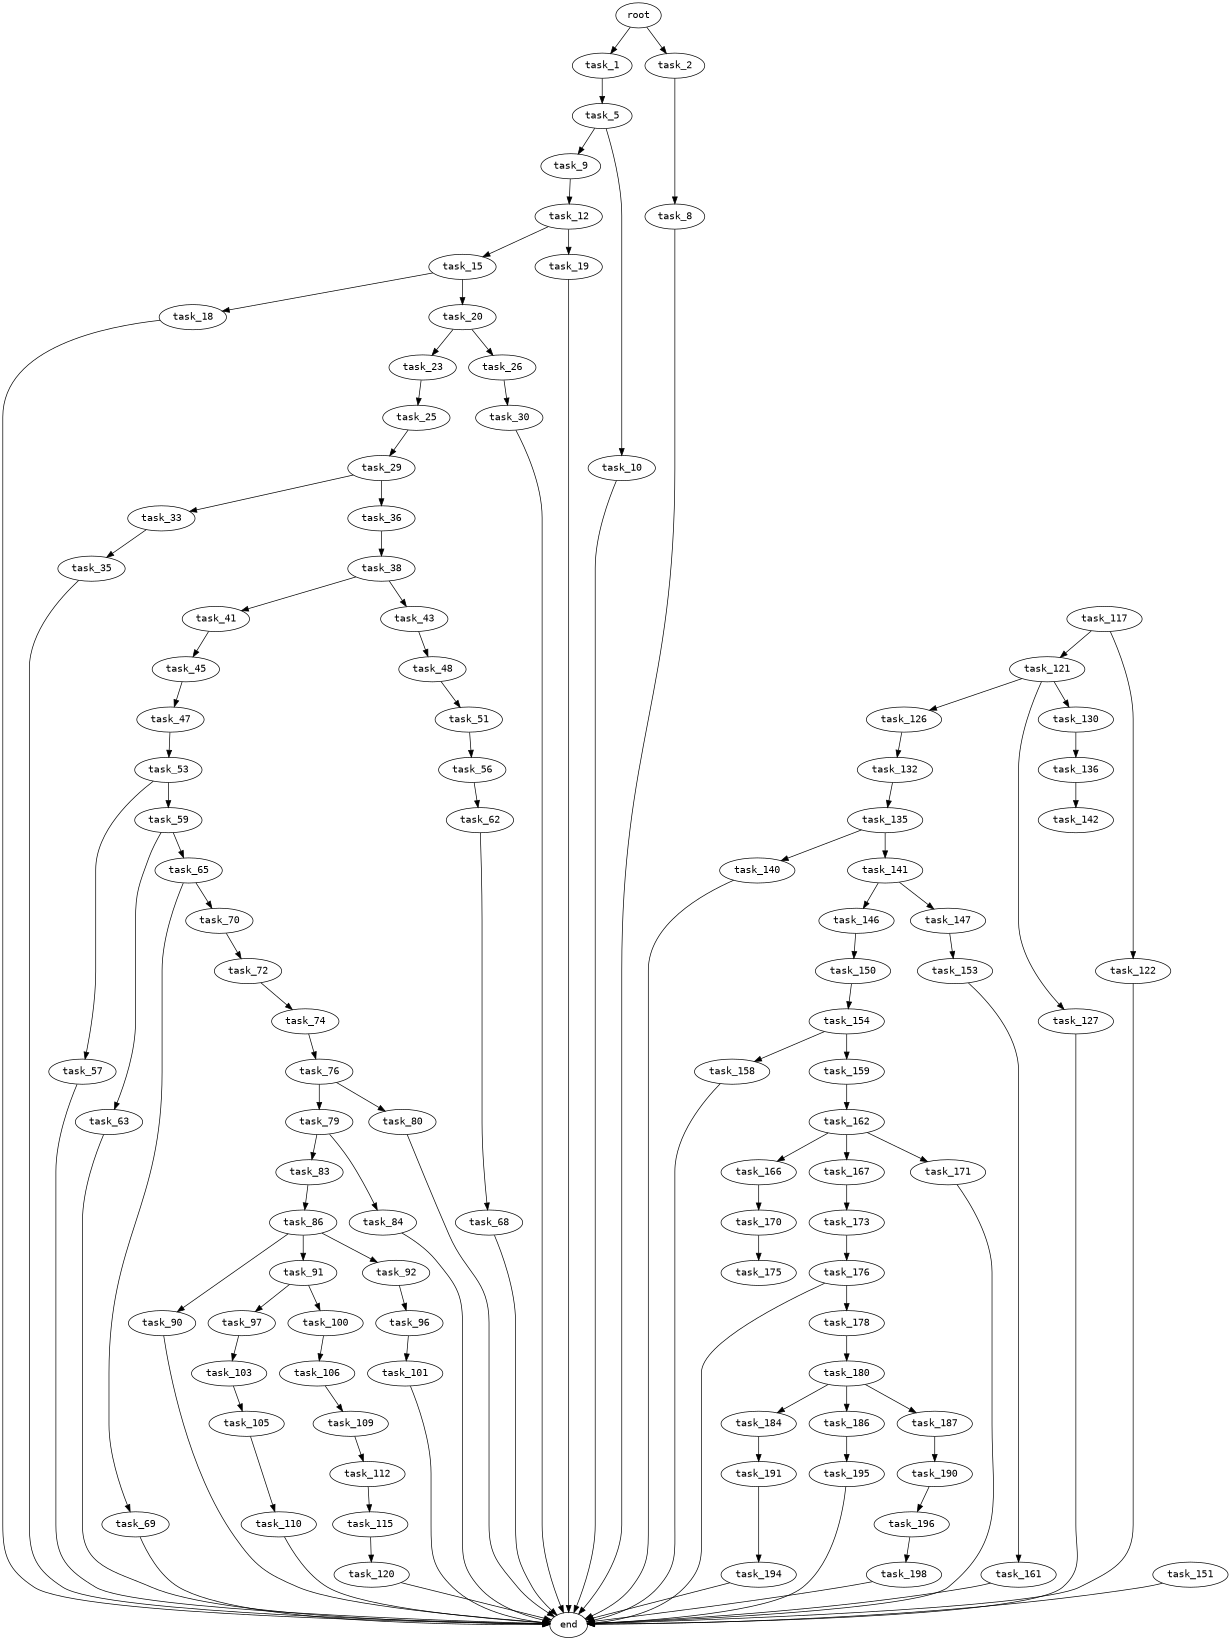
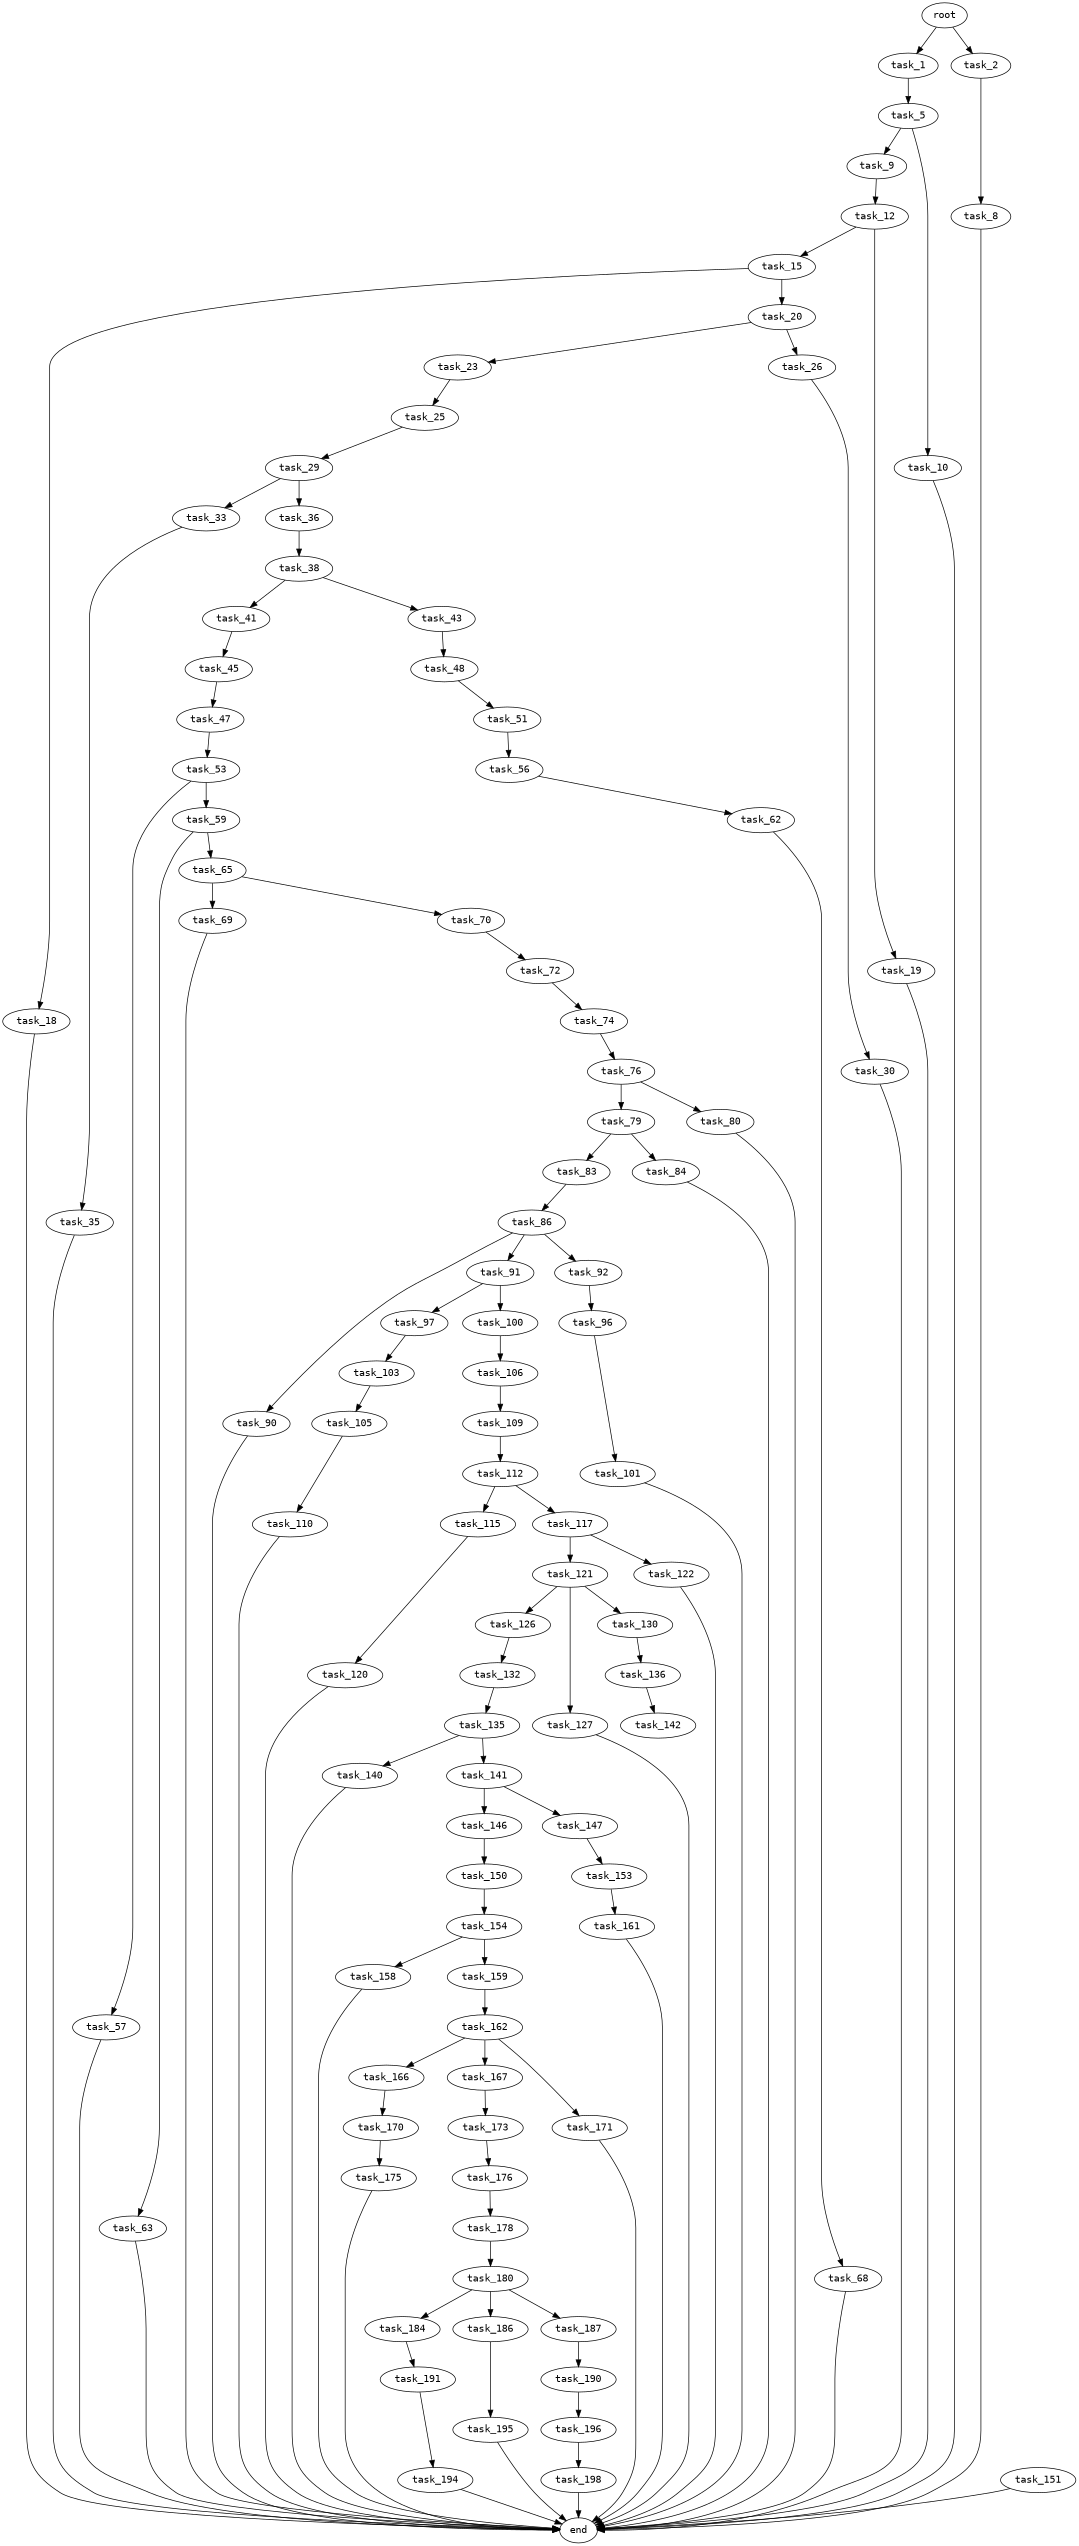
  digraph {
    fontname="DejaVu Sans Mono"
    node [fontname="DejaVu Sans Mono"]
    edge [fontname="DejaVu Sans Mono"]
    root
    task_1
    task_2
    task_5
    task_8
    task_9
    task_10
    end
    task_12
    task_15
    task_19
    task_18
    task_20
    task_23
    task_26
    task_25
    task_30
    task_29
    task_33
    task_36
    task_35
    task_38
    task_41
    task_43
    task_45
    task_48
    task_47
    task_51
    task_53
    task_57
    task_59
    task_56
    task_62
    task_63
    task_65
    task_68
    task_69
    task_70
    task_72
    task_74
    task_76
    task_79
    task_80
    task_83
    task_84
    task_86
    task_90
    task_91
    task_92
    task_97
    task_100
    task_96
    task_103
    task_106
    task_101
    task_105
    task_109
    task_110
    task_112
    task_115
    task_117
    task_120
    task_121
    task_122
    task_126
    task_127
    task_130
    task_132
    task_136
    task_135
    task_142
    task_140
    task_141
    task_146
    task_147
    task_150
    task_153
    task_151
    task_154
    task_161
    task_158
    task_159
    task_162
    task_166
    task_167
    task_171
    task_170
    task_173
    task_175
    task_176
    task_178
    task_180
    task_184
    task_186
    task_187
    task_191
    task_195
    task_190
    task_194
    task_196
    task_198
    root -> task_1
    root -> task_2
    task_1 -> task_5
    task_2 -> task_8
    task_5 -> task_9
    task_5 -> task_10
    task_8 -> end
    task_9 -> task_12
    task_10 -> end
    task_12 -> task_15
    task_12 -> task_19
    task_15 -> task_18
    task_15 -> task_20
    task_19 -> end
    task_18 -> end
    task_20 -> task_23
    task_20 -> task_26
    task_23 -> task_25
    task_26 -> task_30
    task_25 -> task_29
    task_30 -> end
    task_29 -> task_33
    task_29 -> task_36
    task_33 -> task_35
    task_36 -> task_38
    task_35 -> end
    task_38 -> task_41
    task_38 -> task_43
    task_41 -> task_45
    task_43 -> task_48
    task_45 -> task_47
    task_48 -> task_51
    task_47 -> task_53
    task_51 -> task_56
    task_53 -> task_57
    task_53 -> task_59
    task_57 -> end
    task_59 -> task_63
    task_59 -> task_65
    task_56 -> task_62
    task_62 -> task_68
    task_63 -> end
    task_65 -> task_69
    task_65 -> task_70
    task_68 -> end
    task_69 -> end
    task_70 -> task_72
    task_72 -> task_74
    task_74 -> task_76
    task_76 -> task_79
    task_76 -> task_80
    task_79 -> task_83
    task_79 -> task_84
    task_80 -> end
    task_83 -> task_86
    task_84 -> end
    task_86 -> task_90
    task_86 -> task_91
    task_86 -> task_92
    task_90 -> end
    task_91 -> task_97
    task_91 -> task_100
    task_92 -> task_96
    task_97 -> task_103
    task_100 -> task_106
    task_96 -> task_101
    task_103 -> task_105
    task_106 -> task_109
    task_101 -> end
    task_105 -> task_110
    task_109 -> task_112
    task_110 -> end
    task_112 -> task_115
+   task_112 -> task_117
    task_115 -> task_120
    task_117 -> task_121
    task_117 -> task_122
    task_120 -> end
    task_121 -> task_126
    task_121 -> task_127
    task_121 -> task_130
    task_122 -> end
    task_126 -> task_132
    task_127 -> end
    task_130 -> task_136
    task_132 -> task_135
    task_136 -> task_142
    task_135 -> task_140
    task_135 -> task_141
    task_140 -> end
    task_141 -> task_146
    task_141 -> task_147
    task_146 -> task_150
    task_147 -> task_153
    task_150 -> task_154
    task_153 -> task_161
    task_151 -> end
    task_154 -> task_158
    task_154 -> task_159
    task_161 -> end
    task_158 -> end
    task_159 -> task_162
    task_162 -> task_166
    task_162 -> task_167
    task_162 -> task_171
    task_166 -> task_170
    task_167 -> task_173
    task_171 -> end
    task_170 -> task_175
    task_173 -> task_176
-   task_176 -> end
+   task_175 -> end
    task_176 -> task_178
    task_178 -> task_180
    task_180 -> task_184
    task_180 -> task_186
    task_180 -> task_187
    task_184 -> task_191
    task_186 -> task_195
    task_187 -> task_190
    task_191 -> task_194
    task_195 -> end
    task_190 -> task_196
    task_194 -> end
    task_196 -> task_198
    task_198 -> end
  }
